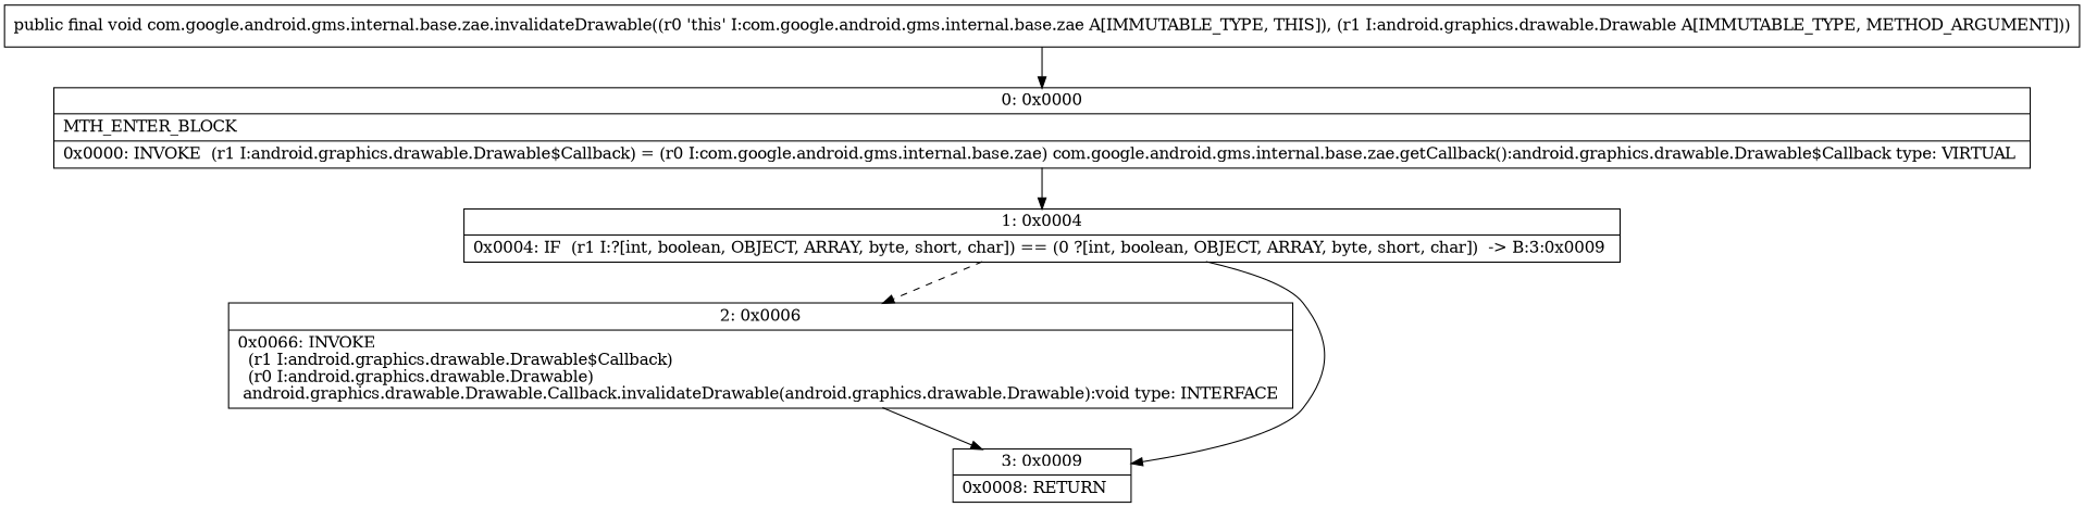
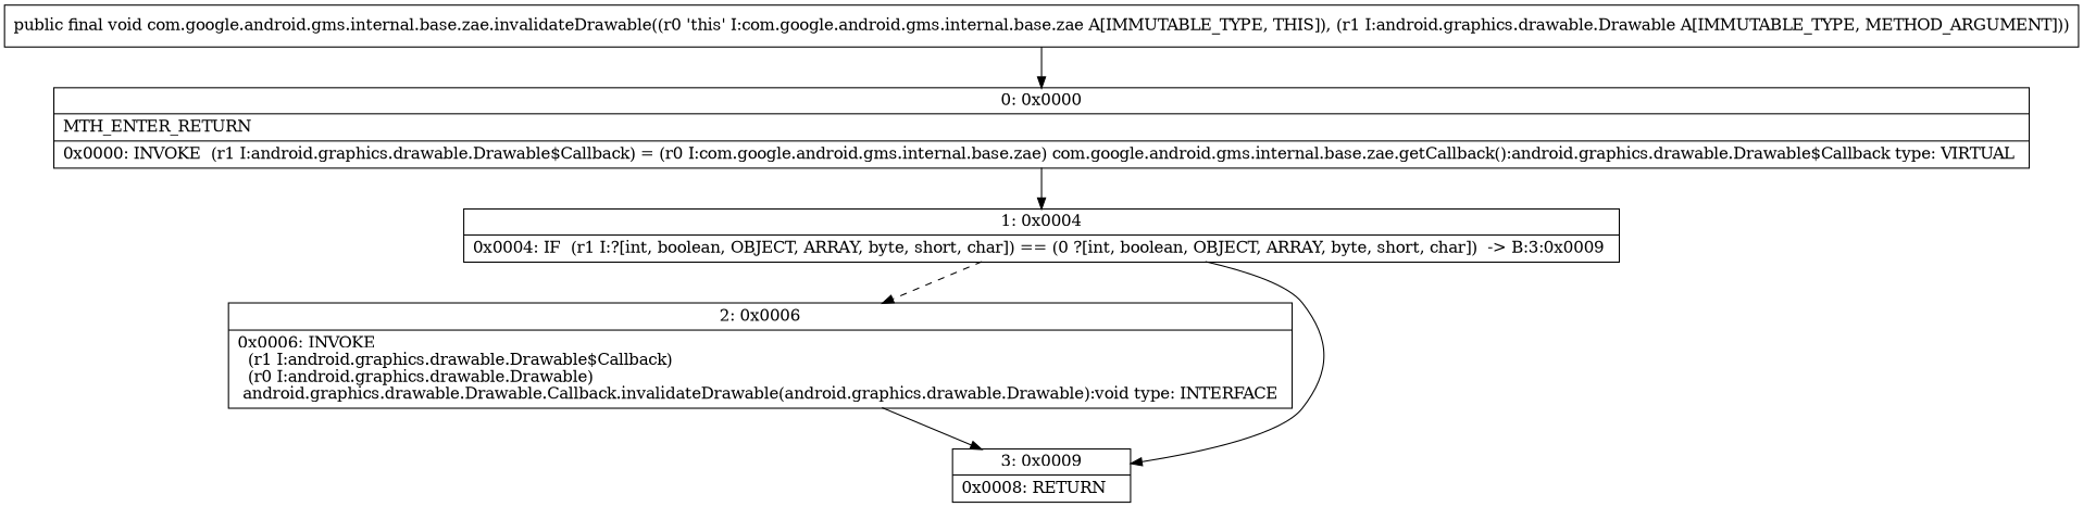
  digraph {
    node [shape=record]
-   n1 [label="{0\:\ 0x0000|MTH_ENTER_BLOCK\l|0x0000: INVOKE  (r1 I:android.graphics.drawable.Drawable$Callback) = (r0 I:com.google.android.gms.internal.base.zae) com.google.android.gms.internal.base.zae.getCallback():android.graphics.drawable.Drawable$Callback type: VIRTUAL \l}"]
+   n1 [label="{0\:\ 0x0000|MTH_ENTER_RETURN\l|0x0000: INVOKE  (r1 I:android.graphics.drawable.Drawable$Callback) = (r0 I:com.google.android.gms.internal.base.zae) com.google.android.gms.internal.base.zae.getCallback():android.graphics.drawable.Drawable$Callback type: VIRTUAL \l}"]
    n2 [label="{1\:\ 0x0004|0x0004: IF  (r1 I:?[int, boolean, OBJECT, ARRAY, byte, short, char]) == (0 ?[int, boolean, OBJECT, ARRAY, byte, short, char])  \-\> B:3:0x0009 \l}"]
-   n3 [label="{2\:\ 0x0006|0x0066: INVOKE  \l  (r1 I:android.graphics.drawable.Drawable$Callback)\l  (r0 I:android.graphics.drawable.Drawable)\l android.graphics.drawable.Drawable.Callback.invalidateDrawable(android.graphics.drawable.Drawable):void type: INTERFACE \l}"]
+   n3 [label="{2\:\ 0x0006|0x0006: INVOKE  \l  (r1 I:android.graphics.drawable.Drawable$Callback)\l  (r0 I:android.graphics.drawable.Drawable)\l android.graphics.drawable.Drawable.Callback.invalidateDrawable(android.graphics.drawable.Drawable):void type: INTERFACE \l}"]
    n4 [label="{3\:\ 0x0009|0x0008: RETURN   \l}"]
    n5 [label="{public final void com.google.android.gms.internal.base.zae.invalidateDrawable((r0 'this' I:com.google.android.gms.internal.base.zae A[IMMUTABLE_TYPE, THIS]), (r1 I:android.graphics.drawable.Drawable A[IMMUTABLE_TYPE, METHOD_ARGUMENT])) }"]
    n1 -> n2
    n2 -> n3 [style=dashed]
    n2 -> n4
    n3 -> n4
    n5 -> n1
  }
